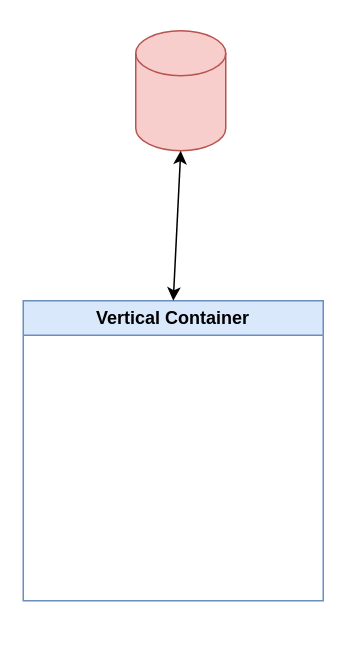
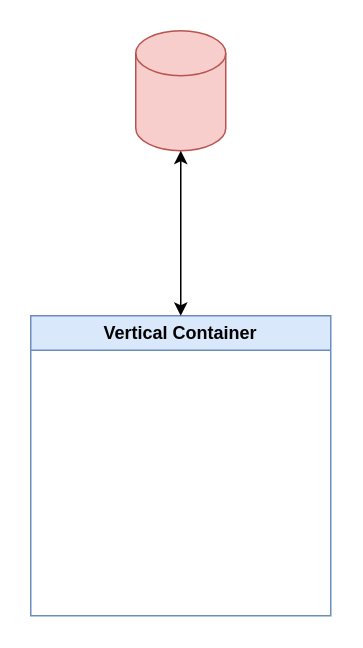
  <mxCell id="0" />
  <mxCell id="1" parent="0" />
  <mxCell id="2" value="" style="shape=cylinder3;whiteSpace=wrap;html=1;boundedLbl=1;backgroundOutline=1;size=15;fillColor=#f8cecc;strokeColor=#b85450;" vertex="1" parent="1"><mxGeometry x="90" y="20" width="60" height="80" as="geometry" /></mxCell>
- <mxCell id="3" value="Vertical Container" style="swimlane;whiteSpace=wrap;html=1;fillColor=#dae8fc;strokeColor=#6c8ebf;" vertex="1" parent="1"><mxGeometry x="15" y="200" width="200" height="200" as="geometry" /></mxCell>
+ <mxCell id="3" value="Vertical Container" style="swimlane;whiteSpace=wrap;html=1;fillColor=#dae8fc;strokeColor=#6c8ebf;" vertex="1" parent="1"><mxGeometry x="20" y="210" width="200" height="200" as="geometry" /></mxCell>
  <mxCell id="4" value="" style="endArrow=classic;startArrow=classic;html=1;rounded=0;entryX=0.5;entryY=1;entryDx=0;entryDy=0;entryPerimeter=0;exitX=0.5;exitY=0;exitDx=0;exitDy=0;" edge="1" parent="1" source="3" target="2"><mxGeometry width="50" height="50" relative="1" as="geometry"><mxPoint x="400" y="470" as="sourcePoint" /><mxPoint x="450" y="420" as="targetPoint" /></mxGeometry></mxCell>
